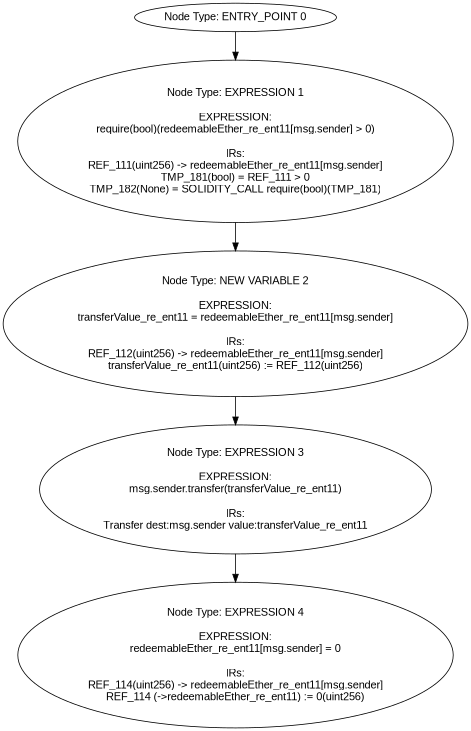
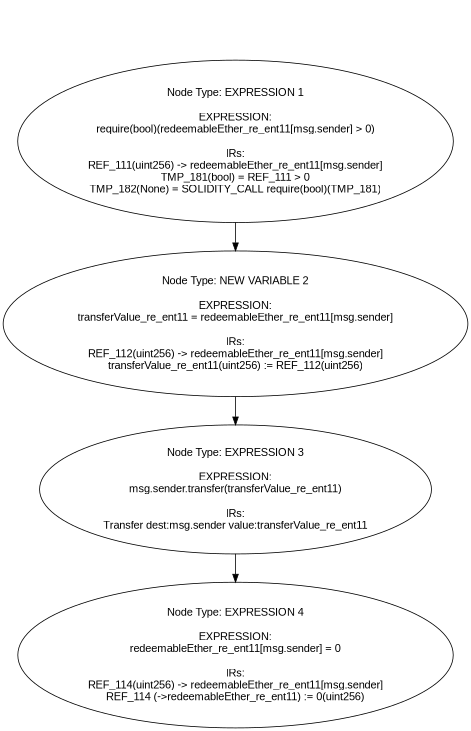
  digraph {
    fontname="Liberation Sans"
    node [fontname="Liberation Sans"]
    edge [fontname="Liberation Sans"]
-   n1 [label="Node Type: ENTRY_POINT 0\n"]
    n2 [label="Node Type: EXPRESSION 1\n\nEXPRESSION:\nrequire(bool)(redeemableEther_re_ent11[msg.sender] > 0)\n\nIRs:\nREF_111(uint256) -> redeemableEther_re_ent11[msg.sender]\nTMP_181(bool) = REF_111 > 0\nTMP_182(None) = SOLIDITY_CALL require(bool)(TMP_181)"]
    n3 [label="Node Type: NEW VARIABLE 2\n\nEXPRESSION:\ntransferValue_re_ent11 = redeemableEther_re_ent11[msg.sender]\n\nIRs:\nREF_112(uint256) -> redeemableEther_re_ent11[msg.sender]\ntransferValue_re_ent11(uint256) := REF_112(uint256)"]
    n4 [label="Node Type: EXPRESSION 3\n\nEXPRESSION:\nmsg.sender.transfer(transferValue_re_ent11)\n\nIRs:\nTransfer dest:msg.sender value:transferValue_re_ent11"]
    n5 [label="Node Type: EXPRESSION 4\n\nEXPRESSION:\nredeemableEther_re_ent11[msg.sender] = 0\n\nIRs:\nREF_114(uint256) -> redeemableEther_re_ent11[msg.sender]\nREF_114 (->redeemableEther_re_ent11) := 0(uint256)"]
-   n1 -> n2
    n2 -> n3
    n3 -> n4
    n4 -> n5
  }
